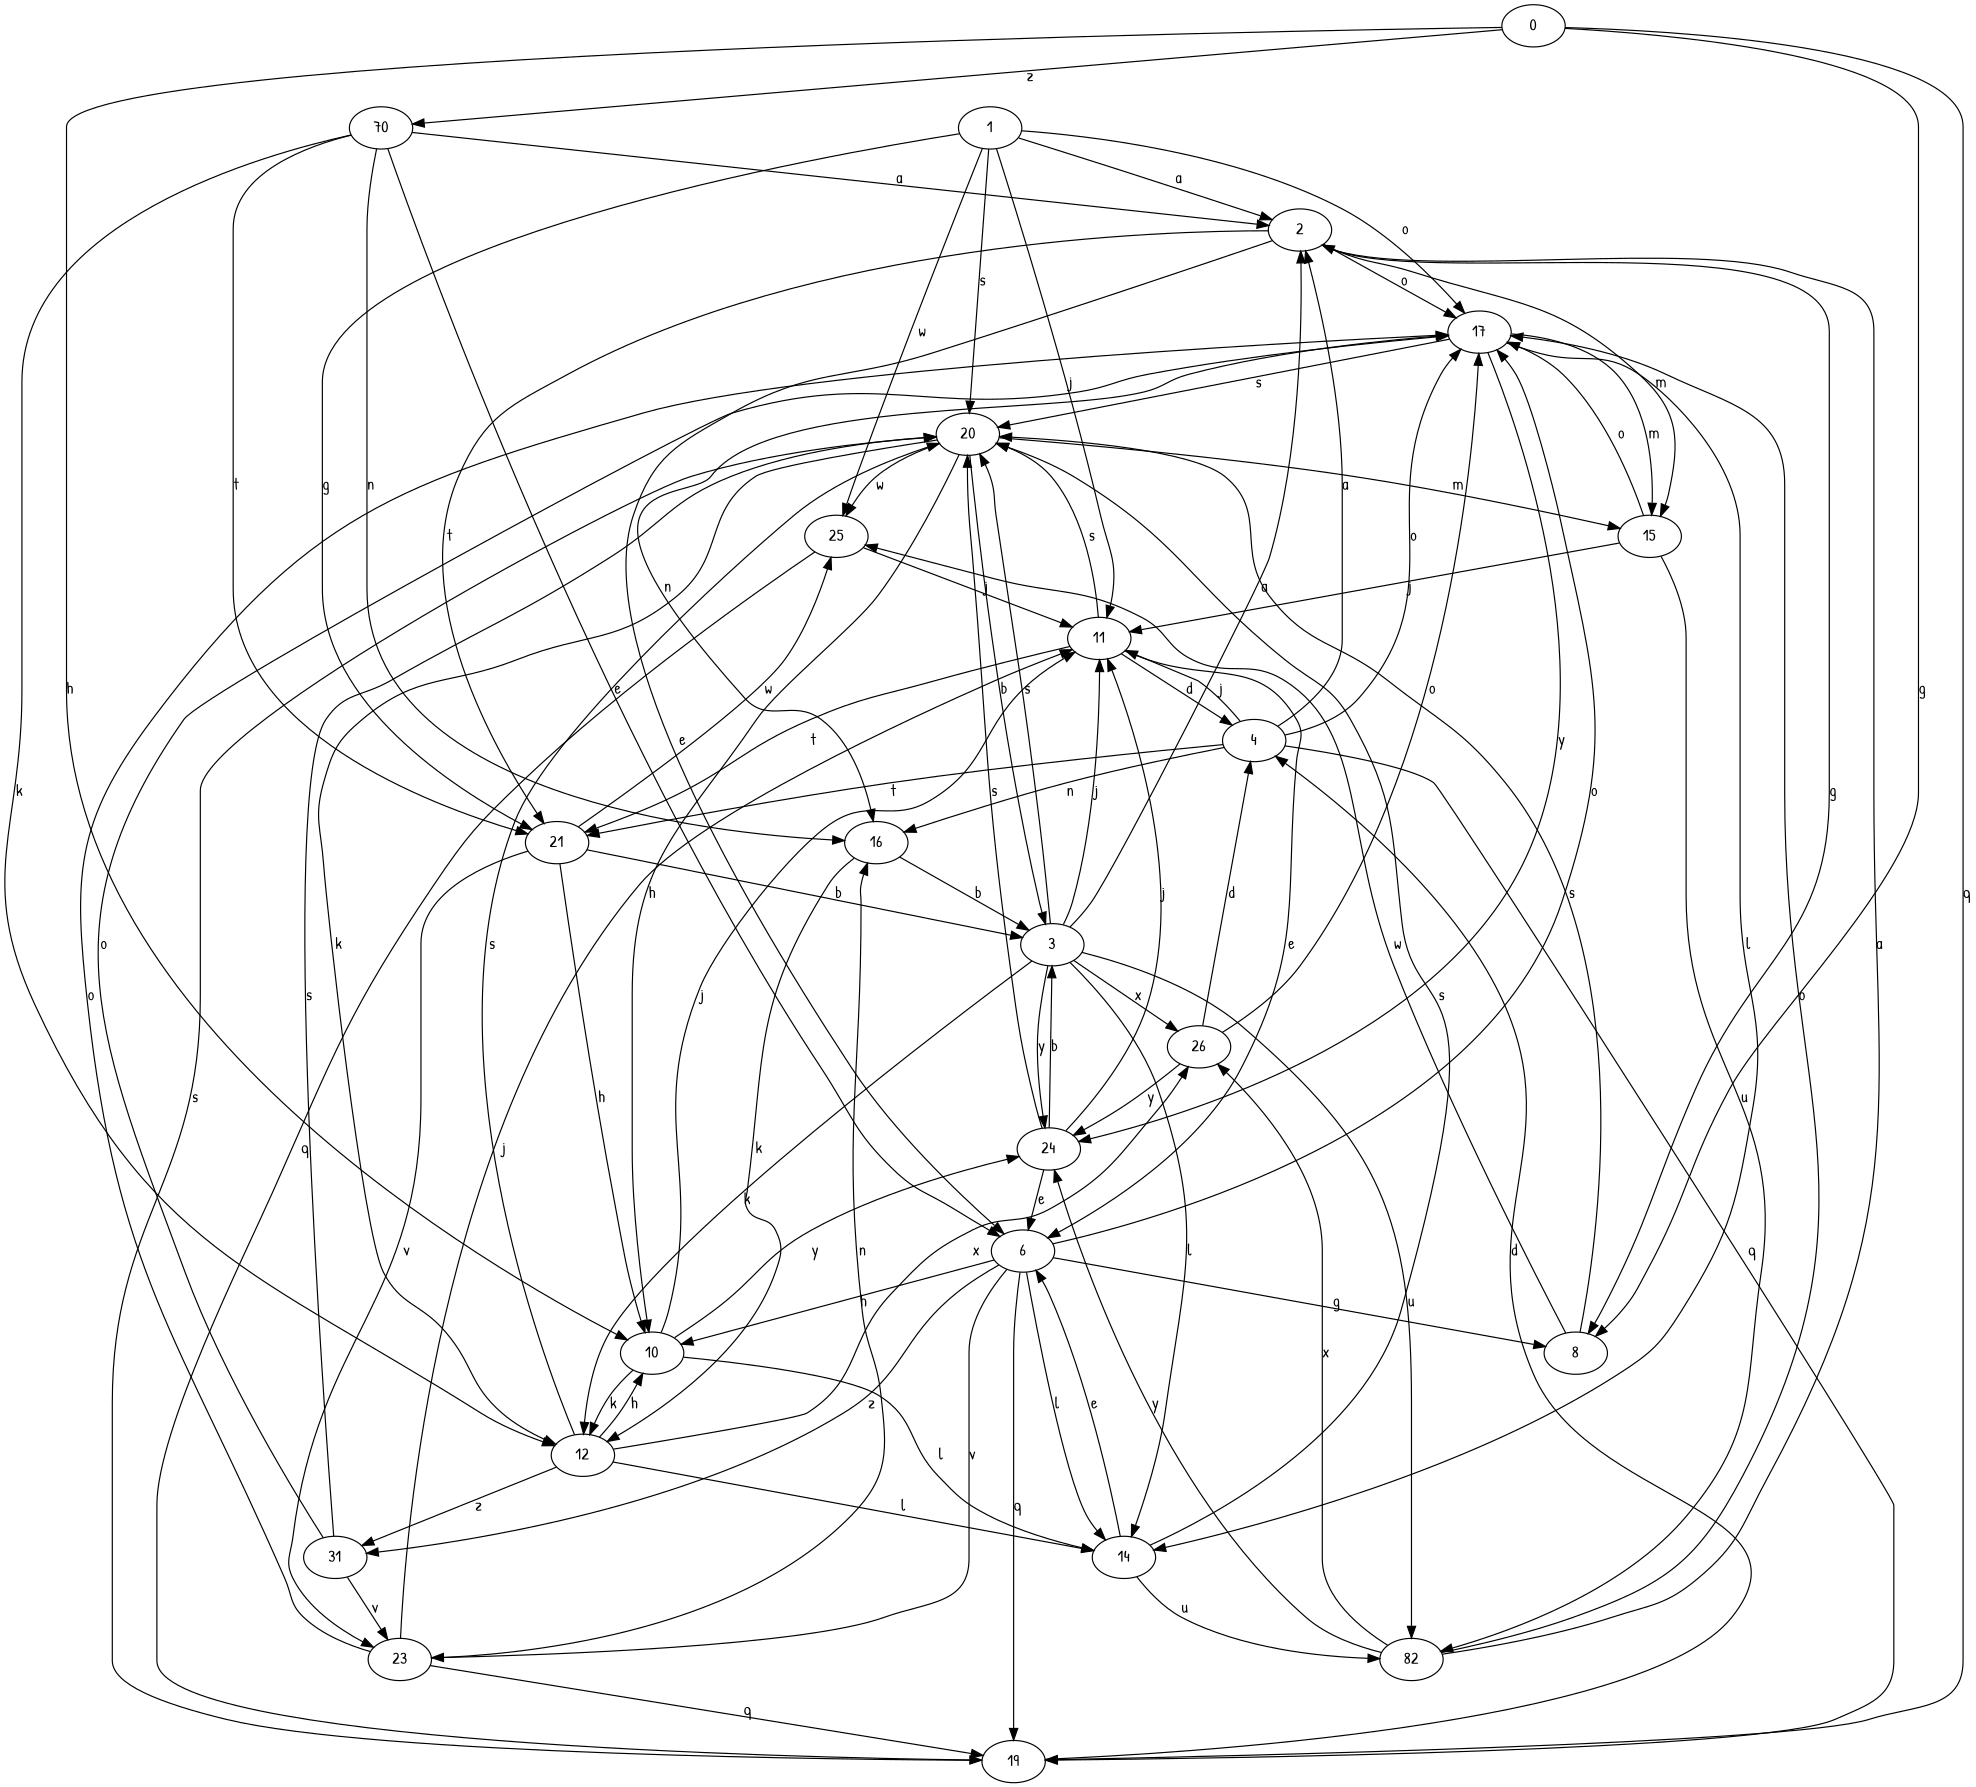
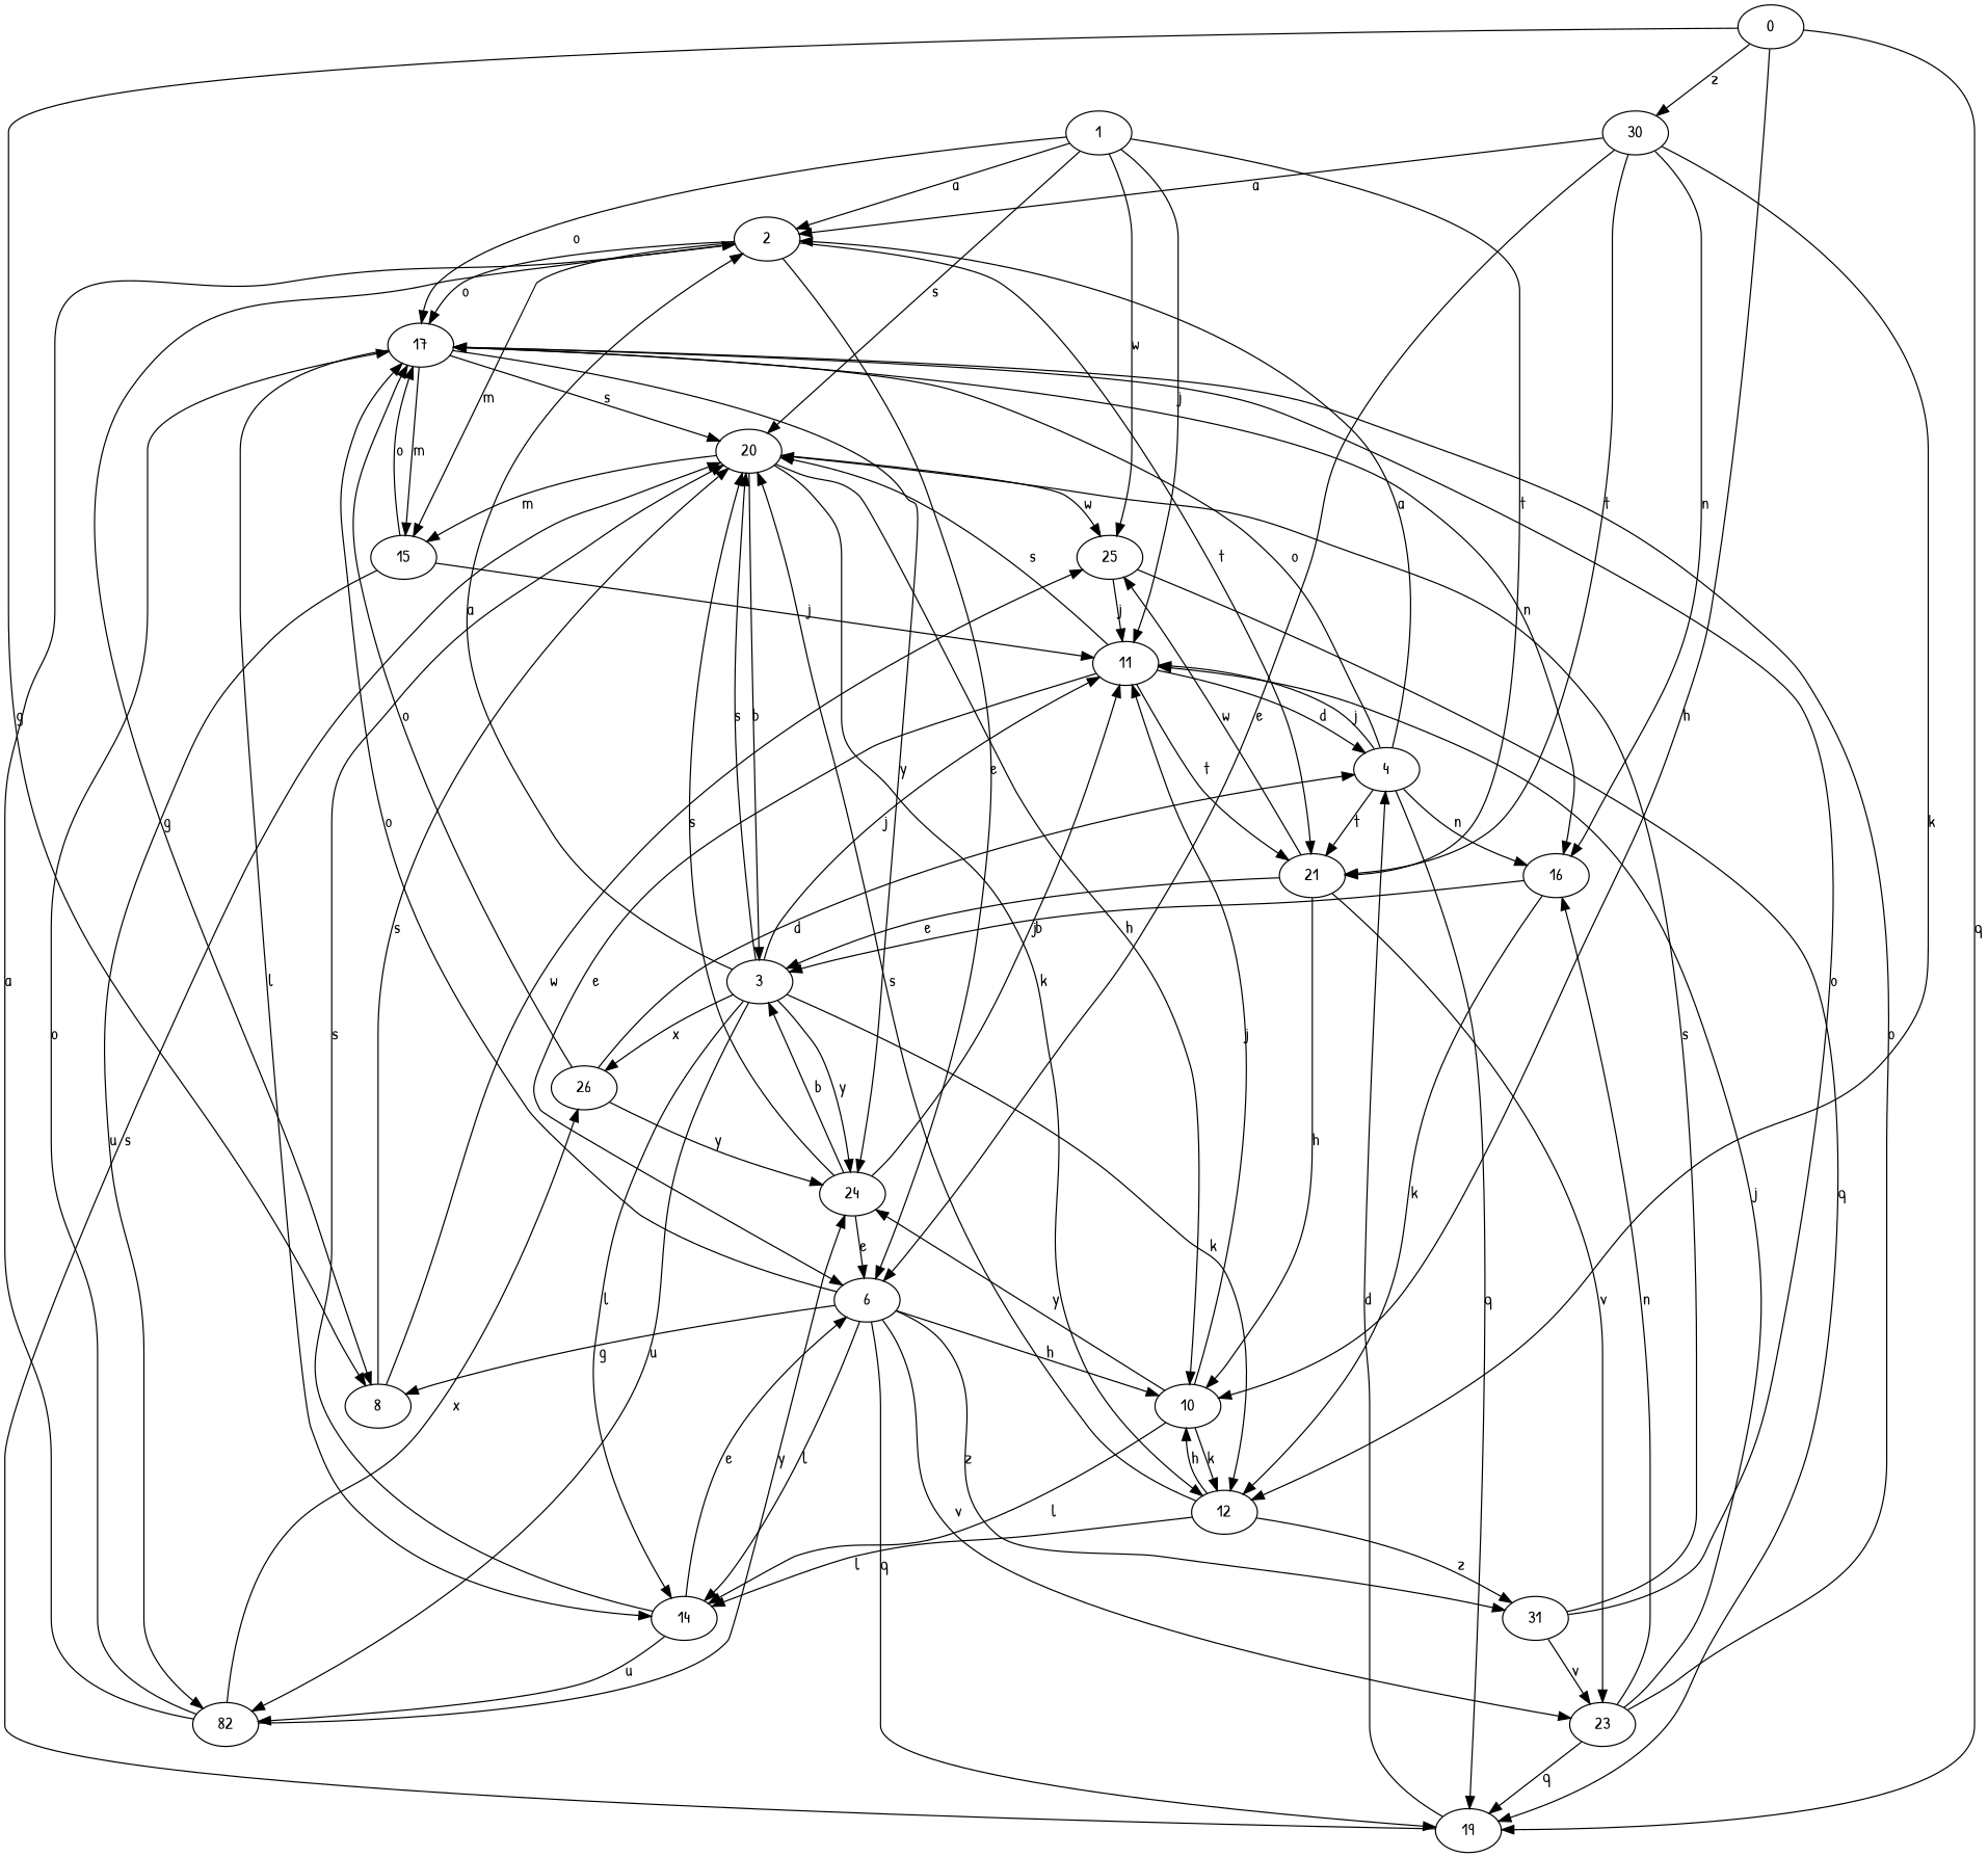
  strict digraph {
    fontname="Patrick Hand"
    node [fontname="Patrick Hand"]
    edge [fontname="Patrick Hand"]
    1
    2
    11
    17
    20
    21
    25
    6
    8
    15
    4
    14
    n13 [label=24]
    16
    3
    12
    10
    23
    19
    31
    n21 [label=82]
    26
    0
-   30 [label=70]
+   30
    1 -> 2 [label=a]
    1 -> 11 [label=j]
    1 -> 17 [label=o]
    1 -> 20 [label=s]
-   1 -> 21 [label=g]
+   1 -> 21 [label=t]
    1 -> 25 [label=w]
    2 -> 17 [label=o]
    2 -> 21 [label=t]
    2 -> 6 [label=e]
    2 -> 8 [label=g]
    2 -> 15 [label=m]
    11 -> 20 [label=s]
    11 -> 21 [label=t]
    11 -> 6 [label=e]
    11 -> 4 [label=d]
    17 -> 20 [label=s]
    17 -> 15 [label=m]
    17 -> 14 [label=l]
    17 -> n13 [label=y]
    17 -> 16 [label=n]
    20 -> 25 [label=w]
    20 -> 15 [label=m]
    20 -> 3 [label=b]
    20 -> 12 [label=k]
    20 -> 10 [label=h]
    21 -> 25 [label=w]
-   21 -> 3 [label=b]
+   21 -> 3 [label=e]
    21 -> 10 [label=h]
    21 -> 23 [label=v]
    25 -> 11 [label=j]
    25 -> 19 [label=q]
    6 -> 17 [label=o]
    6 -> 8 [label=g]
    6 -> 14 [label=l]
    6 -> 10 [label=h]
    6 -> 23 [label=v]
    6 -> 19 [label=q]
    6 -> 31 [label=z]
    8 -> 20 [label=s]
    8 -> 25 [label=w]
    15 -> 11 [label=j]
    15 -> 17 [label=o]
    15 -> n21 [label=u]
    4 -> 2 [label=a]
    4 -> 11 [label=j]
    4 -> 17 [label=o]
    4 -> 21 [label=t]
    4 -> 16 [label=n]
    4 -> 19 [label=q]
    14 -> 20 [label=s]
    14 -> 6 [label=e]
    14 -> n21 [label=u]
    n13 -> 11 [label=j]
    n13 -> 20 [label=s]
    n13 -> 6 [label=e]
    n13 -> 3 [label=b]
    16 -> 3 [label=b]
    16 -> 12 [label=k]
    3 -> 2 [label=a]
    3 -> 11 [label=j]
    3 -> 20 [label=s]
    3 -> 14 [label=l]
    3 -> n13 [label=y]
    3 -> 12 [label=k]
    3 -> n21 [label=u]
    3 -> 26 [label=x]
    12 -> 20 [label=s]
    12 -> 14 [label=l]
    12 -> 10 [label=h]
    12 -> 31 [label=z]
-   12 -> 26 [label=x]
    10 -> 11 [label=j]
    10 -> 14 [label=l]
    10 -> n13 [label=y]
    10 -> 12 [label=k]
    23 -> 11 [label=j]
    23 -> 17 [label=o]
    23 -> 16 [label=n]
    23 -> 19 [label=q]
    19 -> 20 [label=s]
    19 -> 4 [label=d]
    31 -> 17 [label=o]
    31 -> 20 [label=s]
    31 -> 23 [label=v]
    n21 -> 2 [label=a]
    n21 -> 17 [label=o]
    n21 -> n13 [label=y]
    n21 -> 26 [label=x]
    26 -> 17 [label=o]
    26 -> 4 [label=d]
    26 -> n13 [label=y]
    0 -> 8 [label=g]
    0 -> 10 [label=h]
    0 -> 19 [label=q]
    0 -> 30 [label=z]
    30 -> 2 [label=a]
    30 -> 21 [label=t]
    30 -> 6 [label=e]
    30 -> 16 [label=n]
    30 -> 12 [label=k]
  }
